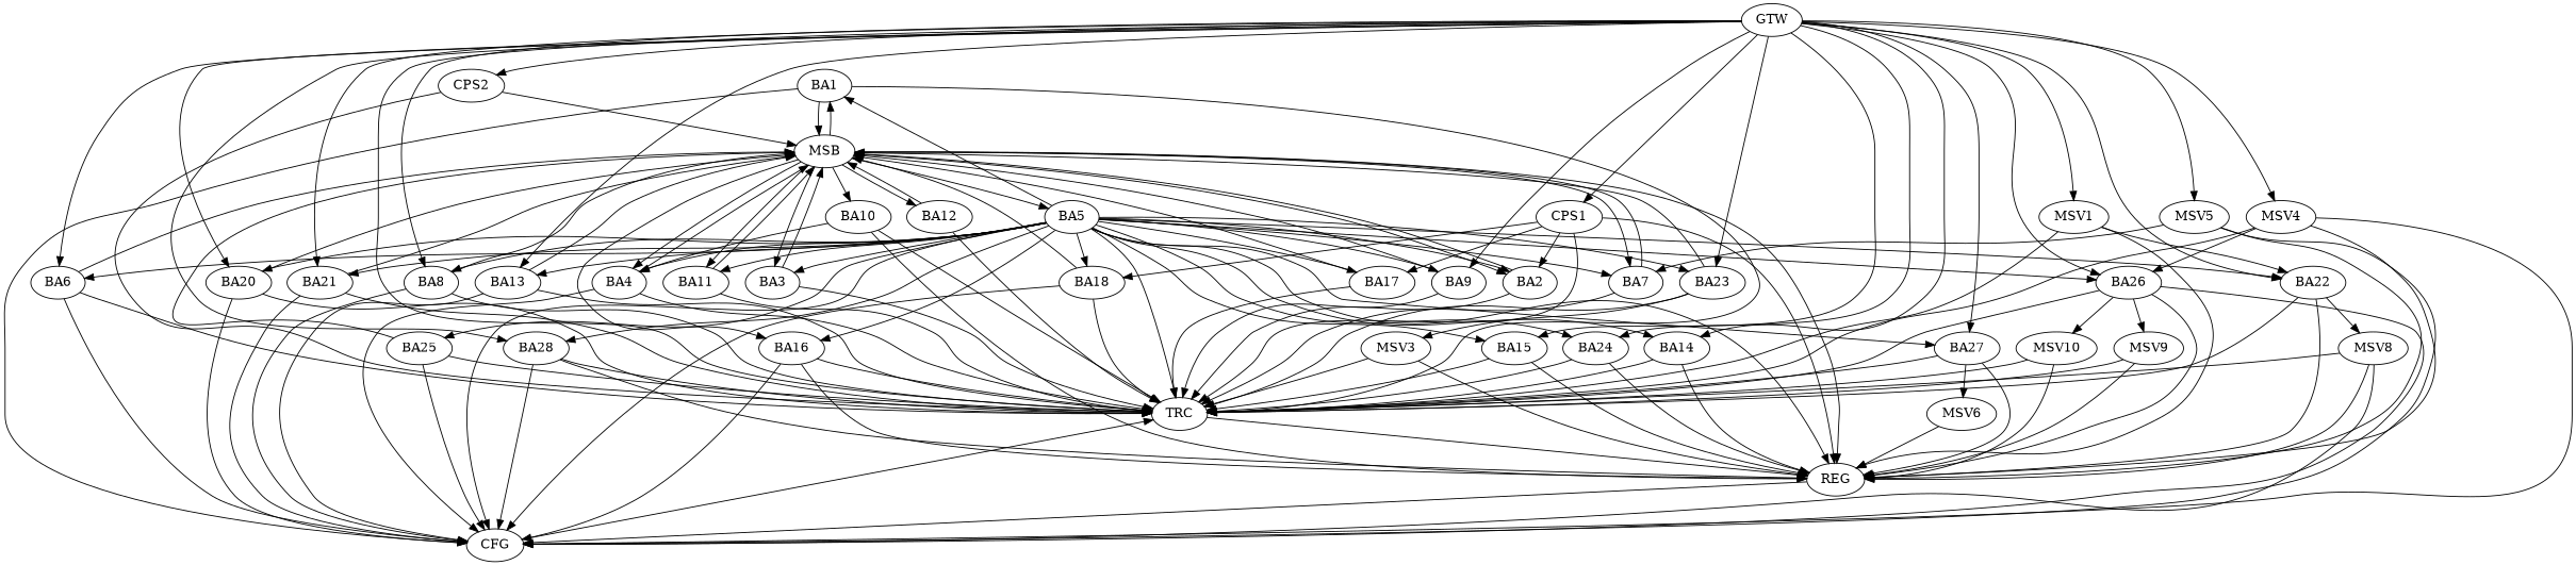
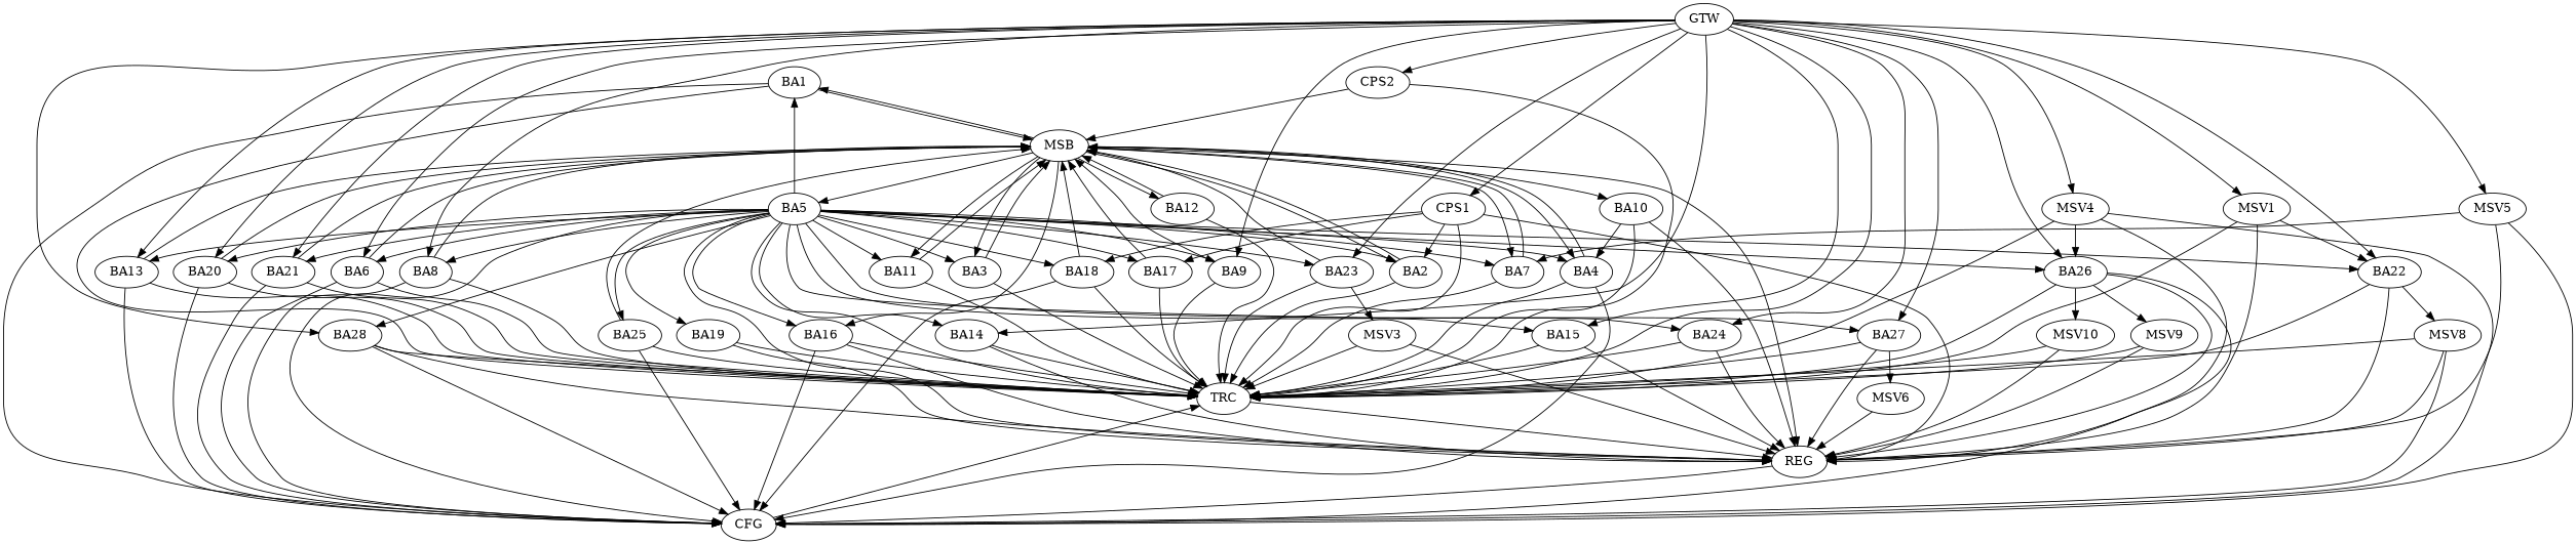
  strict digraph {
    n1 [label=BA1]
    n2 [label=MSB]
    n3 [label=CFG]
    n4 [label=TRC]
    n5 [label=BA2]
    n6 [label=BA3]
    n7 [label=BA4]
    n8 [label=BA5]
    n9 [label=BA7]
    n10 [label=BA11]
    n11 [label=BA16]
    n12 [label=REG]
    n13 [label=BA10]
    n14 [label=BA12]
    n15 [label=BA6]
    n16 [label=BA8]
    n17 [label=BA9]
    n18 [label=BA13]
    n19 [label=BA14]
    n20 [label=BA15]
    n21 [label=BA17]
    n22 [label=BA18]
+   n23 [label=BA19]
    n24 [label=BA20]
    n25 [label=BA21]
    n26 [label=BA22]
    n27 [label=BA23]
    n28 [label=BA24]
    n29 [label=BA25]
    n30 [label=BA26]
    n31 [label=BA27]
    n32 [label=BA28]
    n33 [label=MSV8]
    n34 [label=MSV3]
    n35 [label=MSV9]
    n36 [label=MSV10]
    n37 [label=MSV6]
    n38 [label=CPS1]
    n39 [label=CPS2]
    n40 [label=GTW]
    n41 [label=MSV1]
    n42 [label=MSV4]
    n43 [label=MSV5]
    n1 -> n2
    n1 -> n3
    n1 -> n4
    n2 -> n1
    n2 -> n5
    n2 -> n6
    n2 -> n7
    n2 -> n8
    n2 -> n9
    n2 -> n10
    n2 -> n11
    n2 -> n12
    n2 -> n13
    n2 -> n14
    n3 -> n4
    n4 -> n12
    n5 -> n2
    n5 -> n4
    n6 -> n2
    n6 -> n4
    n7 -> n2
    n7 -> n3
    n7 -> n4
    n8 -> n1
    n8 -> n3
    n8 -> n4
    n8 -> n5
    n8 -> n6
    n8 -> n7
    n8 -> n9
    n8 -> n10
    n8 -> n11
    n8 -> n12
    n8 -> n15
    n8 -> n16
    n8 -> n17
    n8 -> n18
    n8 -> n19
    n8 -> n20
    n8 -> n21
    n8 -> n22
+   n8 -> n23
    n8 -> n24
    n8 -> n25
    n8 -> n26
    n8 -> n27
    n8 -> n28
    n8 -> n29
    n8 -> n30
    n8 -> n31
    n8 -> n32
    n9 -> n2
    n9 -> n4
    n10 -> n2
    n10 -> n4
    n11 -> n3
    n11 -> n4
    n11 -> n12
    n12 -> n3
    n13 -> n4
    n13 -> n7
    n13 -> n12
    n14 -> n2
    n14 -> n4
    n15 -> n2
    n15 -> n3
    n15 -> n4
    n16 -> n2
    n16 -> n3
    n16 -> n4
    n17 -> n2
    n17 -> n4
    n18 -> n2
    n18 -> n3
    n18 -> n4
    n19 -> n4
    n19 -> n12
    n20 -> n4
    n20 -> n12
    n21 -> n2
    n21 -> n4
    n22 -> n2
    n22 -> n3
    n22 -> n4
+   n23 -> n4
+   n23 -> n12
    n24 -> n2
    n24 -> n3
    n24 -> n4
    n25 -> n2
    n25 -> n3
    n25 -> n4
    n26 -> n4
    n26 -> n12
    n26 -> n33
    n27 -> n2
    n27 -> n4
    n27 -> n34
    n28 -> n4
    n28 -> n12
    n29 -> n2
    n29 -> n3
    n29 -> n4
    n30 -> n3
    n30 -> n4
    n30 -> n12
    n30 -> n35
    n30 -> n36
    n31 -> n4
    n31 -> n12
    n31 -> n37
    n32 -> n3
    n32 -> n4
    n32 -> n12
    n33 -> n3
    n33 -> n4
    n33 -> n12
    n34 -> n4
    n34 -> n12
    n35 -> n4
    n35 -> n12
    n36 -> n4
    n36 -> n12
    n37 -> n12
    n38 -> n4
    n38 -> n5
    n38 -> n12
    n38 -> n21
    n38 -> n22
    n39 -> n2
    n39 -> n4
    n40 -> n4
    n40 -> n15
    n40 -> n16
    n40 -> n17
    n40 -> n18
    n40 -> n19
    n40 -> n20
    n40 -> n24
    n40 -> n25
    n40 -> n26
    n40 -> n27
    n40 -> n28
    n40 -> n30
    n40 -> n31
    n40 -> n32
    n40 -> n38
    n40 -> n39
    n40 -> n41
    n40 -> n42
    n40 -> n43
    n41 -> n4
    n41 -> n12
    n41 -> n26
    n42 -> n3
    n42 -> n4
    n42 -> n12
    n42 -> n30
    n43 -> n3
    n43 -> n9
    n43 -> n12
  }
